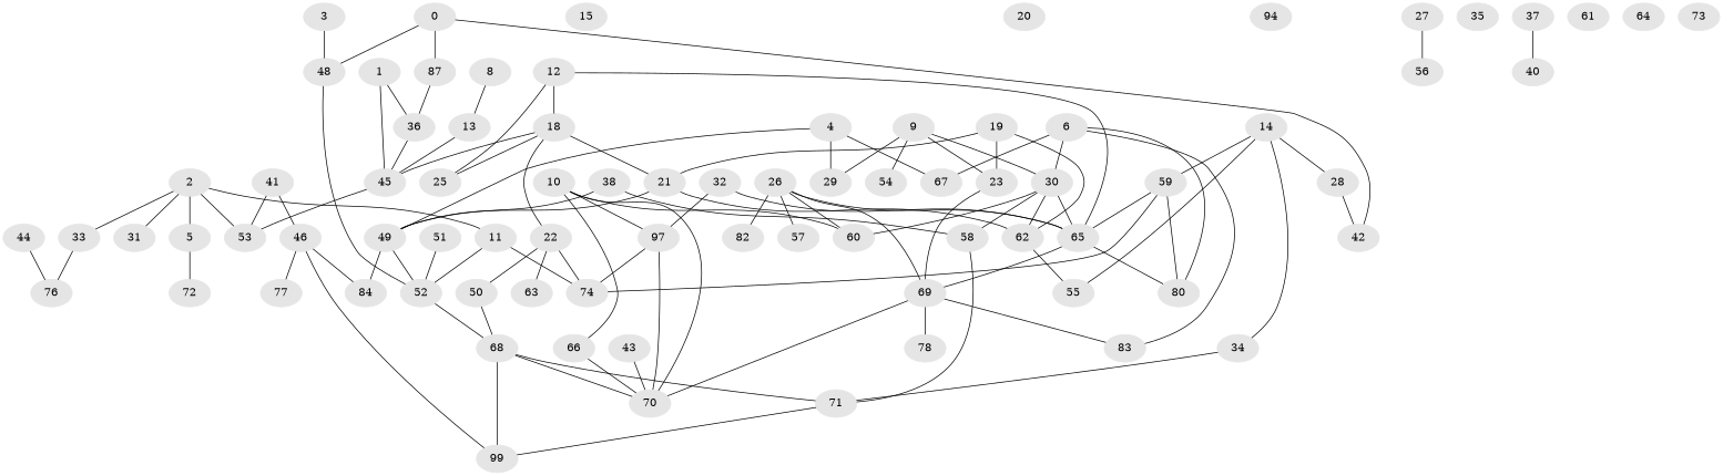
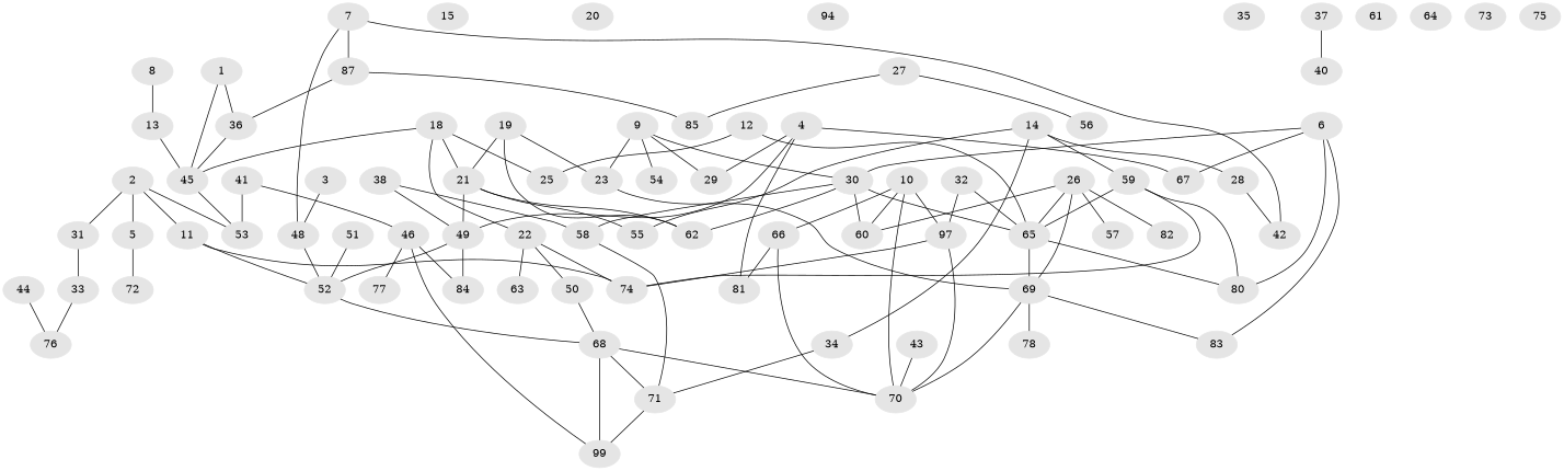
  graph {
    node [color=gray90 style=filled]
    1
    36
    45
    53
    2
    5
    11
    31
    72
    52
    74
    33
    3
    48
    4
    29
    49
    67
+   81
    84
    6
    30
    80
    83
    60
    65
    62
    58
-   7 [label=0]
+   7
    n30 [label=87]
    42
+   85
    8
    13
    9
    23
    54
    69
    n39 [label=97]
    10
    66
    70
    68
    12
    18
    25
    21
    22
    14
    28
    34
    55
    59
    71
    15
    50
    63
    19
    20
    78
    n61 [label=94]
    26
    57
    82
    27
    56
    76
    32
    n69 [label=99]
    35
    37
    40
    38
    41
    46
    77
    43
    44
    51
    61
    64
    73
+   75
    1 -- 36
    1 -- 45
    36 -- 45
    45 -- 53
    2 -- 53
    2 -- 5
    2 -- 11
    2 -- 31
    5 -- 72
    11 -- 52
    11 -- 74
-   2 -- 33
+   31 -- 33
    52 -- 68
    33 -- 76
    3 -- 48
    48 -- 52
    4 -- 29
    4 -- 49
    4 -- 67
+   4 -- 81
    49 -- 52
    49 -- 84
    6 -- 67
    6 -- 30
    6 -- 80
    6 -- 83
    30 -- 60
    30 -- 65
    30 -- 62
    30 -- 58
    65 -- 80
    65 -- 69
    58 -- 71
    7 -- 48
    7 -- n30
    7 -- 42
    n30 -- 36
+   n30 -- 85
    8 -- 13
    13 -- 45
    9 -- 29
    9 -- 30
    9 -- 23
    9 -- 54
    23 -- 69
    69 -- 83
    69 -- 70
    69 -- 78
    n39 -- 74
    n39 -- 70
    10 -- 60
    10 -- n39
    10 -- 66
    10 -- 70
+   66 -- 81
    66 -- 70
    68 -- 70
    68 -- 71
    68 -- n69
    12 -- 65
-   12 -- 18
    12 -- 25
    18 -- 45
    18 -- 25
    18 -- 21
    18 -- 22
    21 -- 49
    21 -- 62
-   62 -- 55
+   21 -- 55
    22 -- 74
    22 -- 50
    22 -- 63
    14 -- 28
    14 -- 34
    14 -- 55
    14 -- 59
    28 -- 42
    34 -- 71
    59 -- 74
    59 -- 80
    59 -- 65
    71 -- n69
    50 -- 68
    19 -- 62
    19 -- 23
    19 -- 21
    26 -- 60
    26 -- 65
    26 -- 69
    26 -- 57
    26 -- 82
+   27 -- 85
    27 -- 56
    32 -- 65
    32 -- n39
    37 -- 40
    38 -- 49
    38 -- 58
    41 -- 53
    41 -- 46
    46 -- 84
    46 -- n69
    46 -- 77
    43 -- 70
    44 -- 76
    51 -- 52
  }
